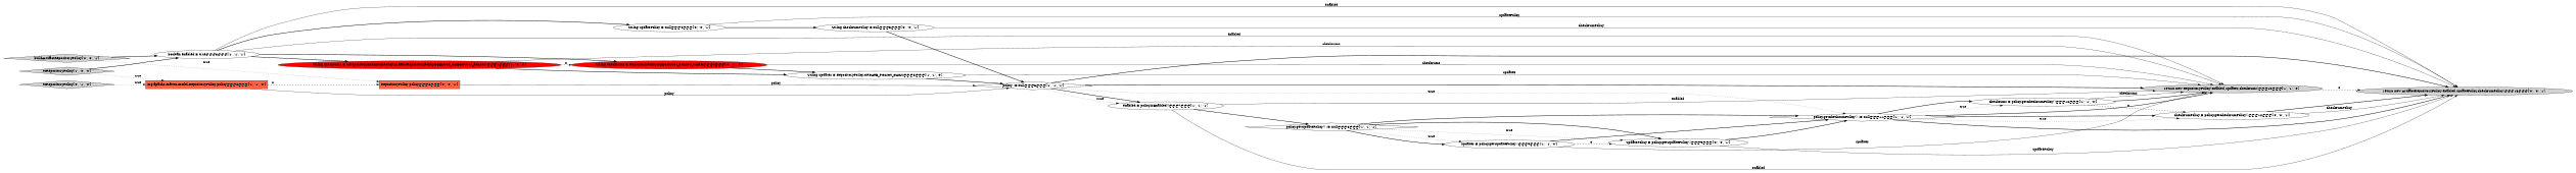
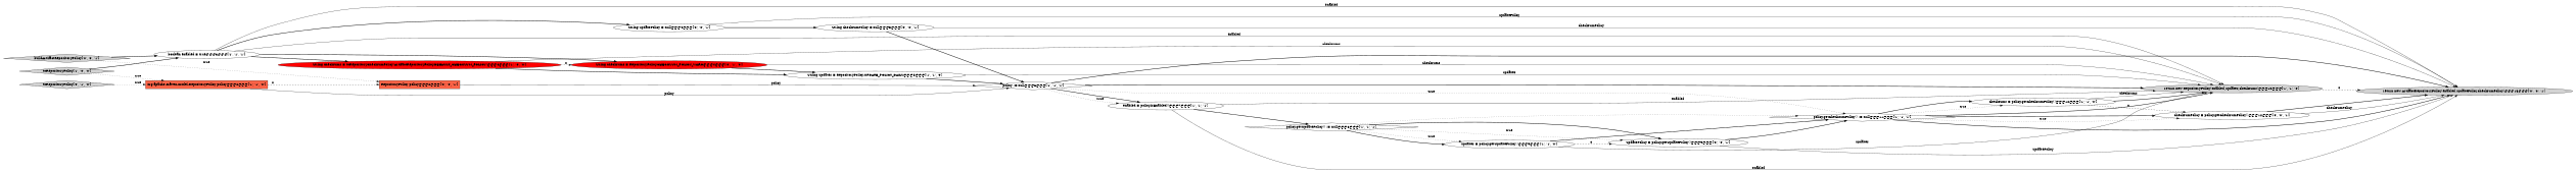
  digraph {
    rankdir=LR
    node [fillcolor=white shape=ellipse style=filled]
    edge [style=bold]
    n1 [fillcolor=lightgray label="toRepositoryPolicy['1', '0', '0']" shape=diamond]
    n2 [label="boolean enabled = true@@@3@@@['1', '1', '1']"]
    n3 [fillcolor=tomato label="org.apache.maven.model.RepositoryPolicy policy@@@2@@@['1', '1', '0']" shape=box]
    n4 [fillcolor=lightgray label="return new RepositoryPolicy(enabled,updates,checksums)@@@15@@@['1', '1', '0']"]
    n5 [fillcolor=lightgray label="return new ArtifactRepositoryPolicy(enabled,updatePolicy,checksumPolicy)@@@15@@@['0', '0', '1']"]
    n6 [fillcolor=red label="String checksums = RepositoryPolicy.CHECKSUM_POLICY_WARN@@@4@@@['0', '1', '0']"]
    n7 [label="String updatePolicy = null@@@4@@@['0', '0', '1']"]
    n8 [fillcolor=red label="String checksums = toRepositoryChecksumPolicy(ArtifactRepositoryPolicy.DEFAULT_CHECKSUM_POLICY)@@@4@@@['1', '0', '0']"]
    n9 [fillcolor=tomato label="RepositoryPolicy policy@@@2@@@['0', '0', '1']" shape=box]
    n10 [label="policy != null@@@6@@@['1', '1', '1']" shape=diamond]
    n11 [label="checksums = policy.getChecksumPolicy()@@@12@@@['1', '1', '0']"]
    n12 [label="checksumPolicy = policy.getChecksumPolicy()@@@12@@@['0', '0', '1']"]
    n13 [label="enabled = policy.isEnabled()@@@7@@@['1', '1', '1']"]
    n14 [label="policy.getChecksumPolicy() != null@@@11@@@['1', '1', '1']" shape=diamond]
    n15 [label="policy.getUpdatePolicy() != null@@@8@@@['1', '1', '1']" shape=diamond]
    n16 [label="updates = policy.getUpdatePolicy()@@@9@@@['1', '1', '0']"]
    n17 [label="updatePolicy = policy.getUpdatePolicy()@@@9@@@['0', '0', '1']"]
    n18 [fillcolor=lightgray label="buildArtifactRepositoryPolicy['0', '0', '1']" shape=diamond]
    n19 [label="String updates = RepositoryPolicy.UPDATE_POLICY_DAILY@@@5@@@['1', '1', '0']"]
    n20 [label="String checksumPolicy = null@@@5@@@['0', '0', '1']"]
    n21 [fillcolor=lightgray label="toRepositoryPolicy['0', '1', '0']" shape=diamond]
    n1 -> n2
    n1 -> n3 [label=true style=dotted]
    n2 -> n4 [label=enabled style=solid]
    n2 -> n5 [label=enabled style=solid]
    n2 -> n6
    n2 -> n7
    n2 -> n8
    n3 -> n9 [label=0 style=dashed]
    n3 -> n10 [label=policy style=solid]
    n4 -> n5 [label=0 style=dashed]
    n6 -> n4 [label=checksums style=solid]
    n6 -> n19
    n7 -> n5 [label=updatePolicy style=solid]
    n7 -> n20
    n8 -> n4 [label=checksums style=solid]
    n8 -> n6 [label=0 style=dashed]
    n8 -> n19
    n9 -> n10 [label=policy style=solid]
    n10 -> n4
    n10 -> n5
    n10 -> n13
    n10 -> n13 [label=true style=dotted]
    n10 -> n14 [label=true style=dotted]
    n11 -> n4
    n11 -> n4 [label=checksums style=solid]
    n11 -> n12 [label=0 style=dashed]
    n12 -> n5
    n12 -> n5 [label=checksumPolicy style=solid]
    n13 -> n4 [label=enabled style=solid]
    n13 -> n5 [label=enabled style=solid]
    n13 -> n15
    n14 -> n4
    n14 -> n5
    n14 -> n11
    n14 -> n11 [label=true style=dotted]
    n14 -> n12
    n14 -> n12 [label=true style=dotted]
-   n15 -> n14
+   n15 -> n14 [style=dotted]
    n15 -> n16
    n15 -> n16 [label=true style=dotted]
    n15 -> n17
    n15 -> n17 [label=true style=dotted]
    n16 -> n4 [label=updates style=solid]
    n16 -> n14
    n16 -> n17 [label=0 style=dashed]
    n17 -> n5 [label=updatePolicy style=solid]
    n17 -> n14
    n18 -> n2
    n18 -> n9 [label=true style=dotted]
    n19 -> n4 [label=updates style=solid]
    n19 -> n10
    n20 -> n5 [label=checksumPolicy style=solid]
    n20 -> n10
    n21 -> n3 [label=true style=dotted]
  }
